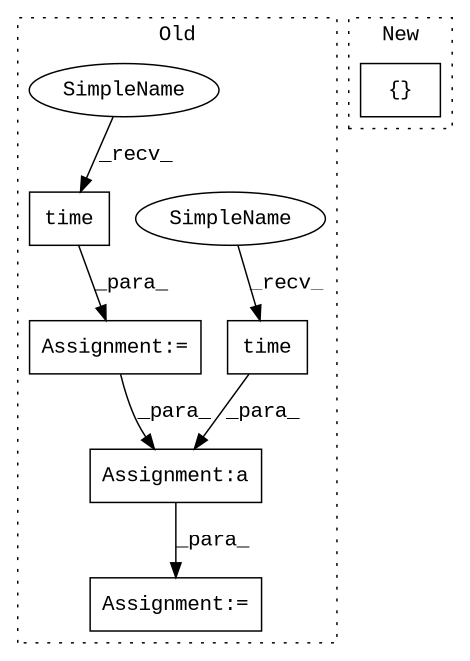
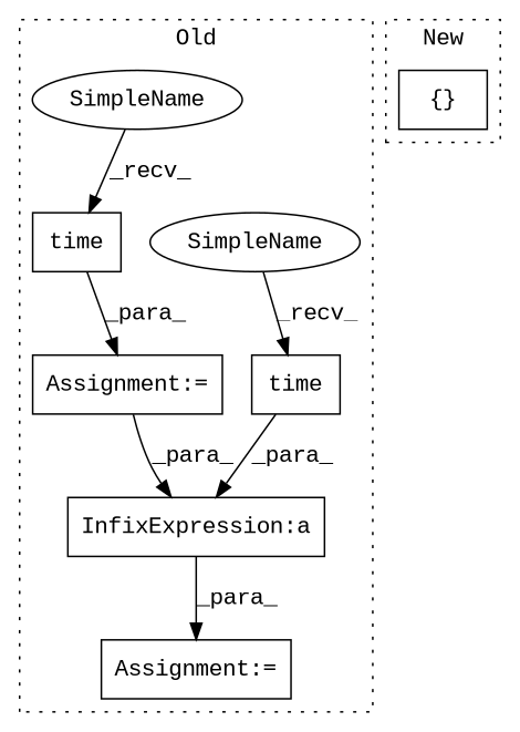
  digraph {
    fontname="Liberation Mono"
    node [a=32 l=6 shape=box fontname="Liberation Mono"]
    edge [fontname="Liberation Mono"]
    n1 [label=time s=1976]
-   n2 [a=27 l=3 label="Assignment:a" s=2167]
+   n2 [a=27 l=3 label="InfixExpression:a" s=2167]
    n3 [a=7 l=1 label="Assignment:=" s=2154]
    n4 [label=time s=2161]
    n5 [a=7 l=1 label="Assignment:=" s=1970]
    n6 [a=42 l=4 label=SimpleName s=2156 shape=ellipse]
    n7 [a=42 l=4 label=SimpleName s=1971 shape=ellipse]
    n8 [a=4 l="1,1" label="{}" s="697,703"]
    subgraph cluster_1 {
      label=Old
      style=dotted
      n1
      n2
      n3
      n4
      n5
      n6
      n7
    }
    subgraph cluster_2 {
      label=New
      style=dotted
      n8
    }
    n1 -> n5 [label=_para_]
    n2 -> n3 [label=_para_]
    n4 -> n2 [label=_para_]
    n5 -> n2 [label=_para_]
    n6 -> n4 [label=_recv_]
    n7 -> n1 [label=_recv_]
  }
